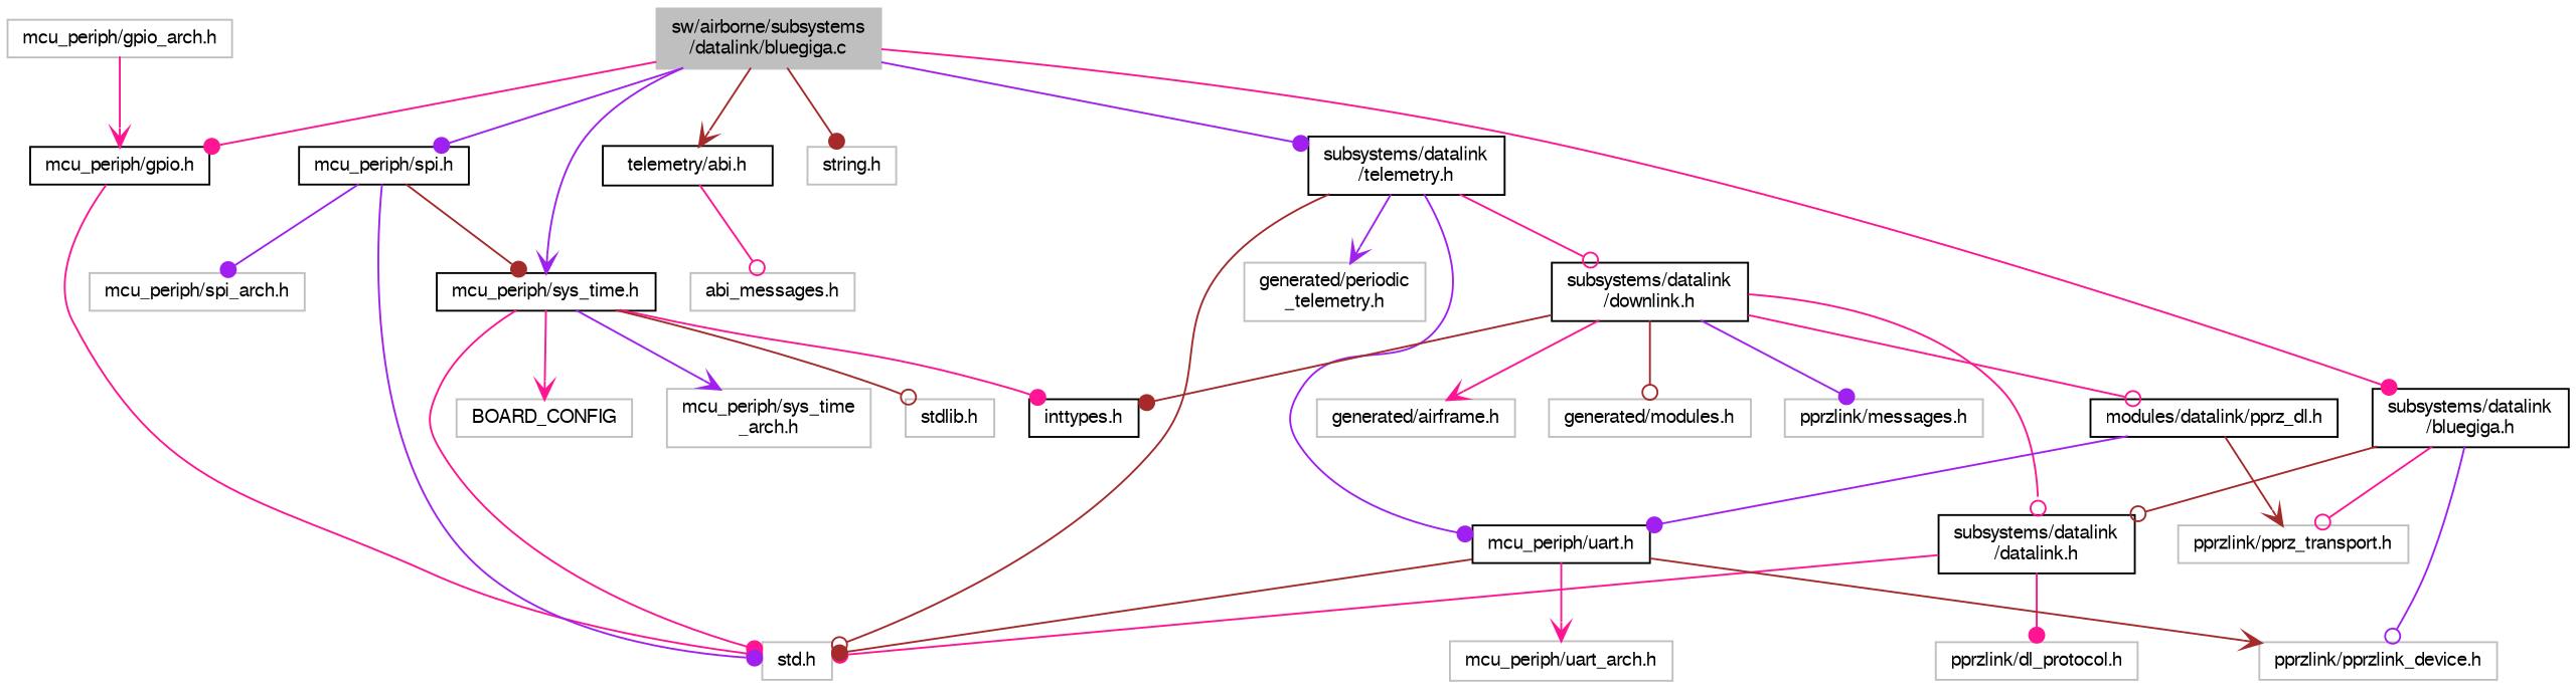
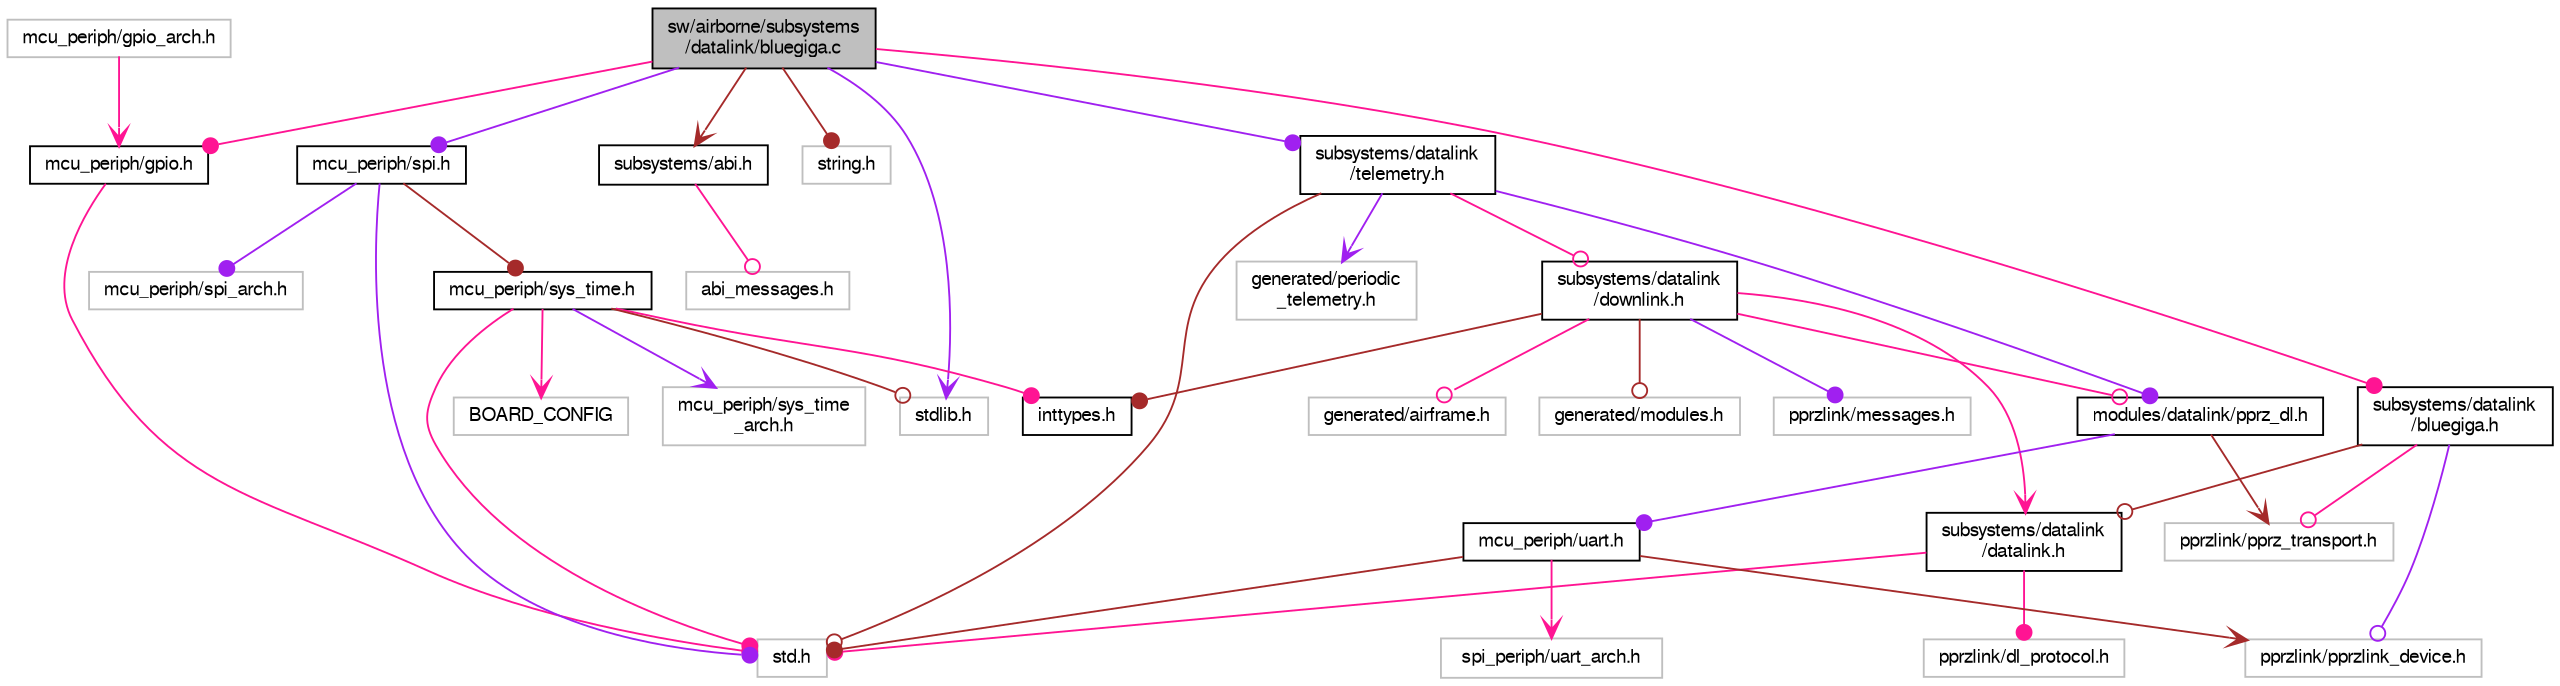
  digraph {
    node [color=grey75 fillcolor=white fontname=FreeSans fontsize=10 shape=record style=filled]
    edge [arrowhead=dot color=deeppink fontname=FreeSans fontsize=10 labelfontname=FreeSans labelfontsize=10 style=solid]
-   n1 [fillcolor=grey75 fontcolor=black height=0.2 label="sw/airborne/subsystems\l/datalink/bluegiga.c" width=0.4]
+   n1 [color=black fillcolor=grey75 fontcolor=black height=0.2 label="sw/airborne/subsystems\l/datalink/bluegiga.c" width=0.4]
    n2 [color=black height=0.2 label="mcu_periph/sys_time.h" width=0.4]
    n3 [color=black height=0.2 label="subsystems/datalink\l/bluegiga.h" width=0.4]
    n4 [color=black height=0.2 label="mcu_periph/gpio.h" width=0.4]
    n5 [color=black height=0.2 label="mcu_periph/spi.h" width=0.4]
-   n6 [color=black height=0.2 label="telemetry/abi.h" width=0.4]
+   n6 [color=black height=0.2 label="subsystems/abi.h" width=0.4]
    n7 [height=0.2 label="string.h" width=0.4]
    n8 [color=black height=0.2 label="subsystems/datalink\l/telemetry.h" width=0.4]
    n9 [color=black height=0.2 label="inttypes.h" width=0.4]
    n10 [height=0.2 label="stdlib.h" width=0.4]
    n11 [height=0.2 label="std.h" width=0.4]
    n12 [height=0.2 label=BOARD_CONFIG width=0.4]
    n13 [height=0.2 label="mcu_periph/sys_time\l_arch.h" width=0.4]
    n14 [height=0.2 label="pprzlink/pprzlink_device.h" width=0.4]
    n15 [height=0.2 label="pprzlink/pprz_transport.h" width=0.4]
    n16 [color=black height=0.2 label="subsystems/datalink\l/datalink.h" width=0.4]
    n17 [height=0.2 label="mcu_periph/spi_arch.h" width=0.4]
    n18 [height=0.2 label="abi_messages.h" width=0.4]
    n19 [color=black height=0.2 label="mcu_periph/uart.h" width=0.4]
    n20 [height=0.2 label="generated/periodic\l_telemetry.h" width=0.4]
    n21 [color=black height=0.2 label="subsystems/datalink\l/downlink.h" width=0.4]
    n22 [height=0.2 label="pprzlink/dl_protocol.h" width=0.4]
    n23 [height=0.2 label="mcu_periph/gpio_arch.h" width=0.4]
-   n24 [height=0.2 label="mcu_periph/uart_arch.h" width=0.4]
+   n24 [height=0.2 label="spi_periph/uart_arch.h" width=0.4]
    n25 [height=0.2 label="generated/airframe.h" width=0.4]
    n26 [height=0.2 label="generated/modules.h" width=0.4]
    n27 [height=0.2 label="pprzlink/messages.h" width=0.4]
    n28 [color=black height=0.2 label="modules/datalink/pprz_dl.h" width=0.4]
-   n1 -> n2 [arrowhead=vee color=purple]
+   n1 -> n10 [arrowhead=vee color=purple]
    n1 -> n3
    n1 -> n4
    n1 -> n5 [color=purple]
    n1 -> n6 [arrowhead=vee color=brown]
    n1 -> n7 [color=brown]
    n1 -> n8 [color=purple]
    n2 -> n9
    n2 -> n10 [arrowhead=odot color=brown]
    n2 -> n11
    n2 -> n12 [arrowhead=vee]
    n2 -> n13 [arrowhead=vee color=purple]
    n3 -> n14 [arrowhead=odot color=purple]
    n3 -> n15 [arrowhead=odot]
    n3 -> n16 [arrowhead=odot color=brown]
    n4 -> n11 [arrowhead=odot]
    n5 -> n2 [color=brown]
    n5 -> n11 [color=purple]
    n5 -> n17 [color=purple]
    n6 -> n18 [arrowhead=odot]
    n8 -> n11 [arrowhead=odot color=brown]
-   n8 -> n19 [color=purple]
+   n8 -> n28 [color=purple]
    n8 -> n20 [arrowhead=vee color=purple]
    n8 -> n21 [arrowhead=odot]
    n16 -> n11
    n16 -> n22
    n19 -> n11 [color=brown]
    n19 -> n14 [arrowhead=vee color=brown]
    n19 -> n24 [arrowhead=vee]
    n21 -> n9 [color=brown]
-   n21 -> n16 [arrowhead=odot]
-   n21 -> n25 [arrowhead=vee]
+   n21 -> n16 [arrowhead=vee]
+   n21 -> n25 [arrowhead=odot]
    n21 -> n26 [arrowhead=odot color=brown]
    n21 -> n27 [color=purple]
    n21 -> n28 [arrowhead=odot]
    n23 -> n4 [arrowhead=vee]
    n28 -> n15 [arrowhead=vee color=brown]
    n28 -> n19 [color=purple]
  }
